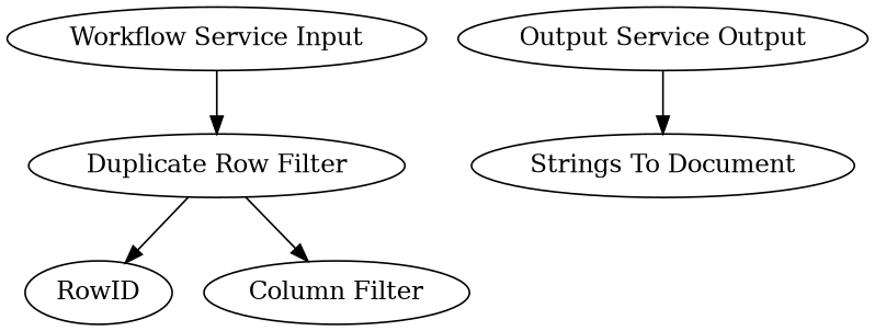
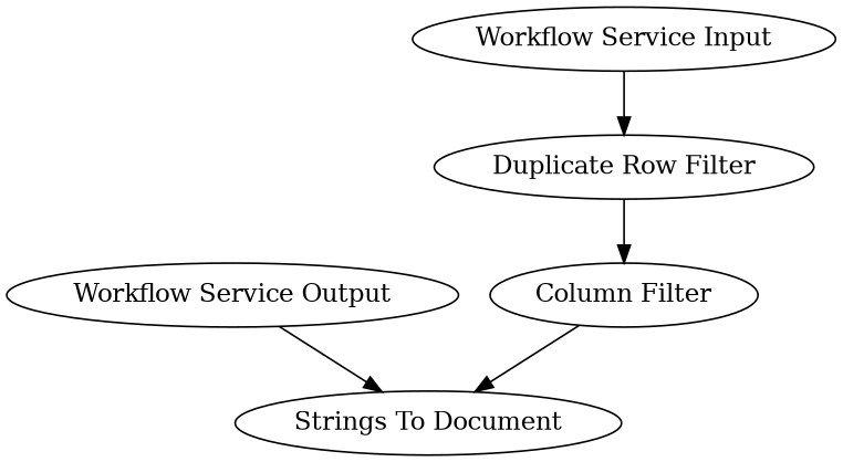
  digraph {
    rankdir=TB
    n1 [label="Duplicate Row Filter"]
-   n2 [label=RowID]
    n3 [label="Column Filter"]
    n4 [label="Strings To Document"]
    n5 [label="Workflow Service Input"]
-   n6 [label="Output Service Output"]
-   n1 -> n2
+   n6 [label="Workflow Service Output"]
    n1 -> n3
+   n3 -> n4
    n5 -> n1
    n6 -> n4
  }
